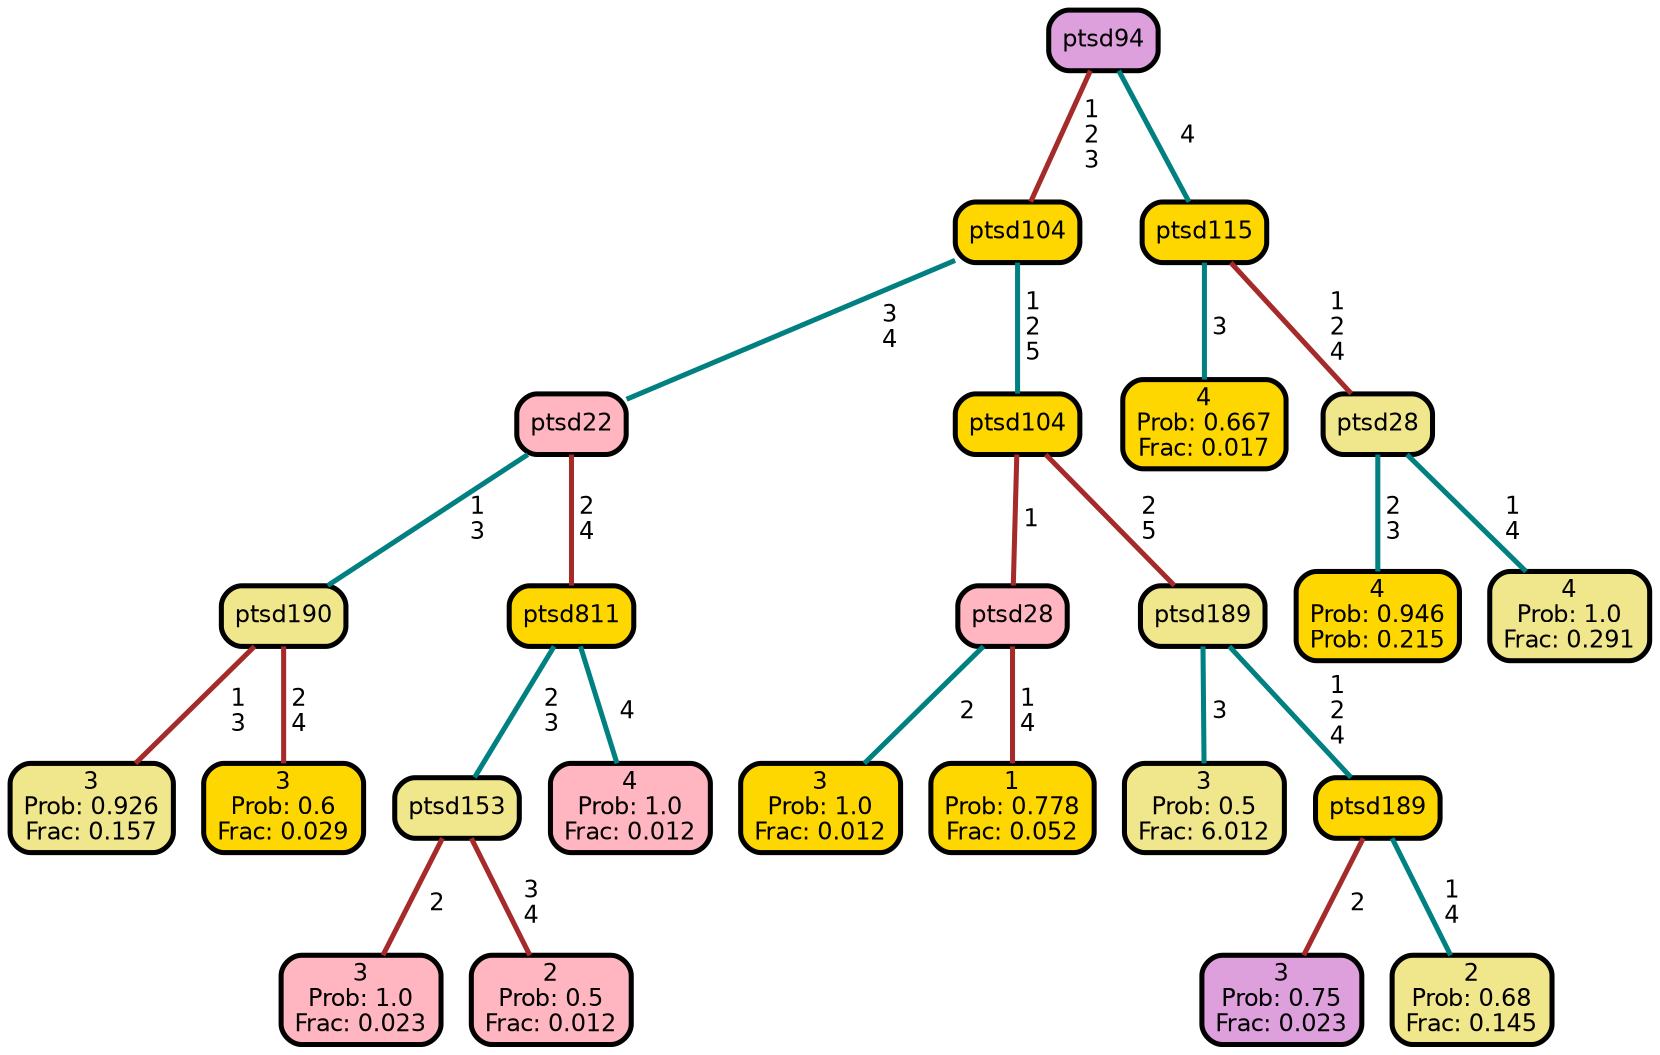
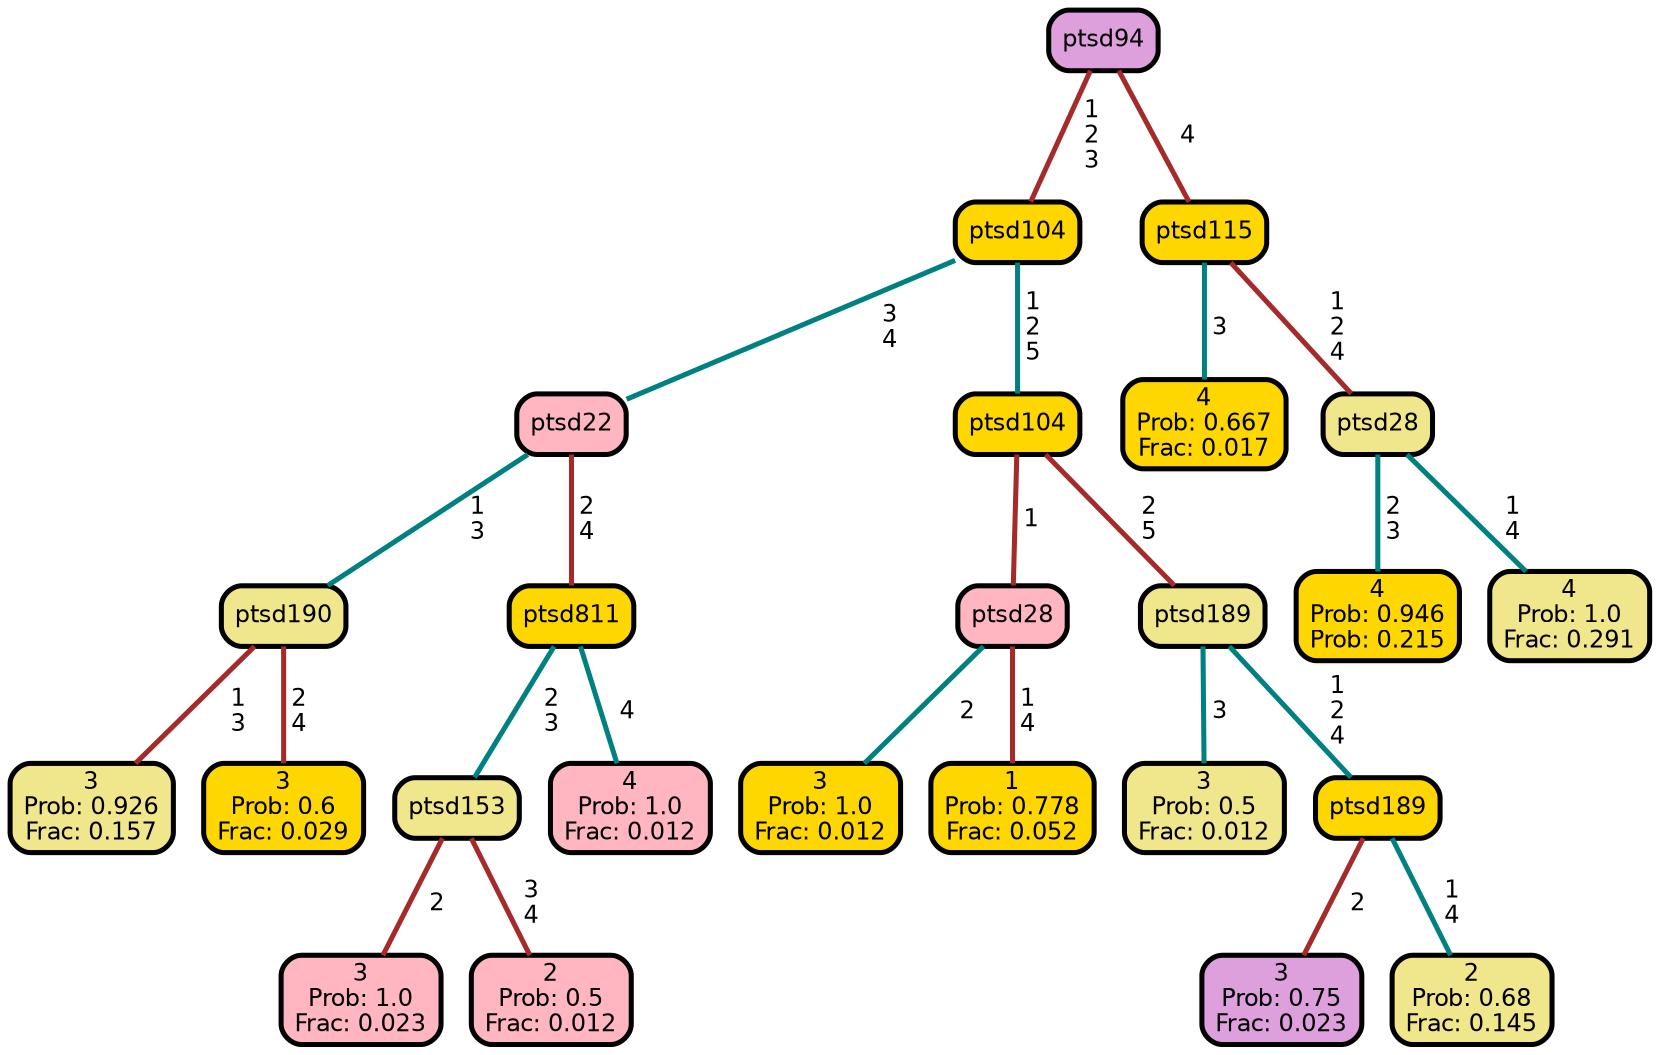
  graph {
    ranksep="0 equally"
    splines=straight
    node [color=black fillcolor=gold fontcolor=black fontname=helvetica penwidth=3 shape=box style="filled, rounded"]
    edge [color=teal fontname=helvetica penwidth=3]
    n1 [fillcolor=khaki label="3\nProb: 0.926\nFrac: 0.157"]
    n2 [fillcolor=khaki label=ptsd190]
    n3 [label="3\nProb: 0.6\nFrac: 0.029"]
    n4 [fillcolor=lightpink label=ptsd22]
    n5 [label=ptsd811]
    n6 [fillcolor=khaki label=ptsd153]
    n7 [fillcolor=lightpink label="4\nProb: 1.0\nFrac: 0.012"]
    n8 [fillcolor=lightpink label="3\nProb: 1.0\nFrac: 0.023"]
    n9 [fillcolor=lightpink label="2\nProb: 0.5\nFrac: 0.012"]
    n10 [label=ptsd104]
    n11 [label=ptsd104]
    n12 [fillcolor=lightpink label=ptsd28]
    n13 [fillcolor=khaki label=ptsd189]
    n14 [label="3\nProb: 1.0\nFrac: 0.012"]
    n15 [label="1\nProb: 0.778\nFrac: 0.052"]
-   n16 [fillcolor=khaki label="3\nProb: 0.5\nFrac: 6.012"]
+   n16 [fillcolor=khaki label="3\nProb: 0.5\nFrac: 0.012"]
    n17 [label=ptsd189]
    n18 [fillcolor=plum label="3\nProb: 0.75\nFrac: 0.023"]
    n19 [fillcolor=khaki label="2\nProb: 0.68\nFrac: 0.145"]
    n20 [fillcolor=plum label=ptsd94]
    n21 [label=ptsd115]
    n22 [label="4\nProb: 0.667\nFrac: 0.017"]
    n23 [fillcolor=khaki label=ptsd28]
    n24 [label="4\nProb: 0.946\nProb: 0.215"]
    n25 [fillcolor=khaki label="4\nProb: 1.0\nFrac: 0.291"]
    subgraph sub_1 {
      rank=same
    }
    n2 -- n1 [color=brown label=" 1\n 3"]
    n2 -- n3 [color=brown label=" 2\n 4"]
    n4 -- n2 [label=" 1\n 3"]
    n4 -- n5 [color=brown label=" 2\n 4"]
    n5 -- n6 [label=" 2\n 3"]
    n5 -- n7 [label=" 4"]
    n6 -- n8 [color=brown label=" 2"]
    n6 -- n9 [color=brown label=" 3\n 4"]
    n10 -- n4 [label=" 3\n 4"]
    n10 -- n11 [label=" 1\n 2\n 5"]
    n11 -- n12 [color=brown label=" 1"]
    n11 -- n13 [color=brown label=" 2\n 5"]
    n12 -- n14 [label=" 2"]
    n12 -- n15 [color=brown label=" 1\n 4"]
    n13 -- n16 [label=" 3"]
    n13 -- n17 [label=" 1\n 2\n 4"]
    n17 -- n18 [color=brown label=" 2"]
    n17 -- n19 [label=" 1\n 4"]
    n20 -- n10 [color=brown label=" 1\n 2\n 3"]
-   n20 -- n21 [label=" 4"]
+   n20 -- n21 [color=brown label=" 4"]
    n21 -- n22 [label=" 3"]
    n21 -- n23 [color=brown label=" 1\n 2\n 4"]
    n23 -- n24 [label=" 2\n 3"]
    n23 -- n25 [label=" 1\n 4"]
  }
